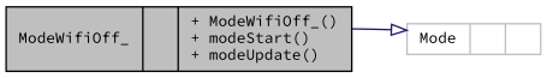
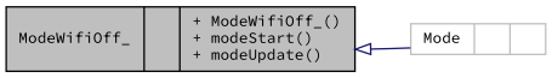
  digraph {
    rankdir=LR
    fontname="Source Code Pro"
    node [fontname="Source Code Pro" fontsize=10 shape=record style=filled]
    n1 [color=black fillcolor=grey75 fontcolor=black height=0.2 label="{ModeWifiOff_\n||+ ModeWifiOff_()\l+ modeStart()\l+ modeUpdate()\l}" width=0.4]
    n2 [color=grey75 fillcolor=white height=0.2 label="{Mode\n||}" width=0.4]
-   n2 -> n1 [arrowtail=onormal color=midnightblue dir=back fontname="Source Code Pro" fontsize=10 labelfontname=Helvetica labelfontsize=10 style=solid]
+   n1 -> n2 [arrowtail=onormal color=midnightblue dir=back fontname="Source Code Pro" fontsize=10 labelfontname=Helvetica labelfontsize=10 style=solid]
  }
